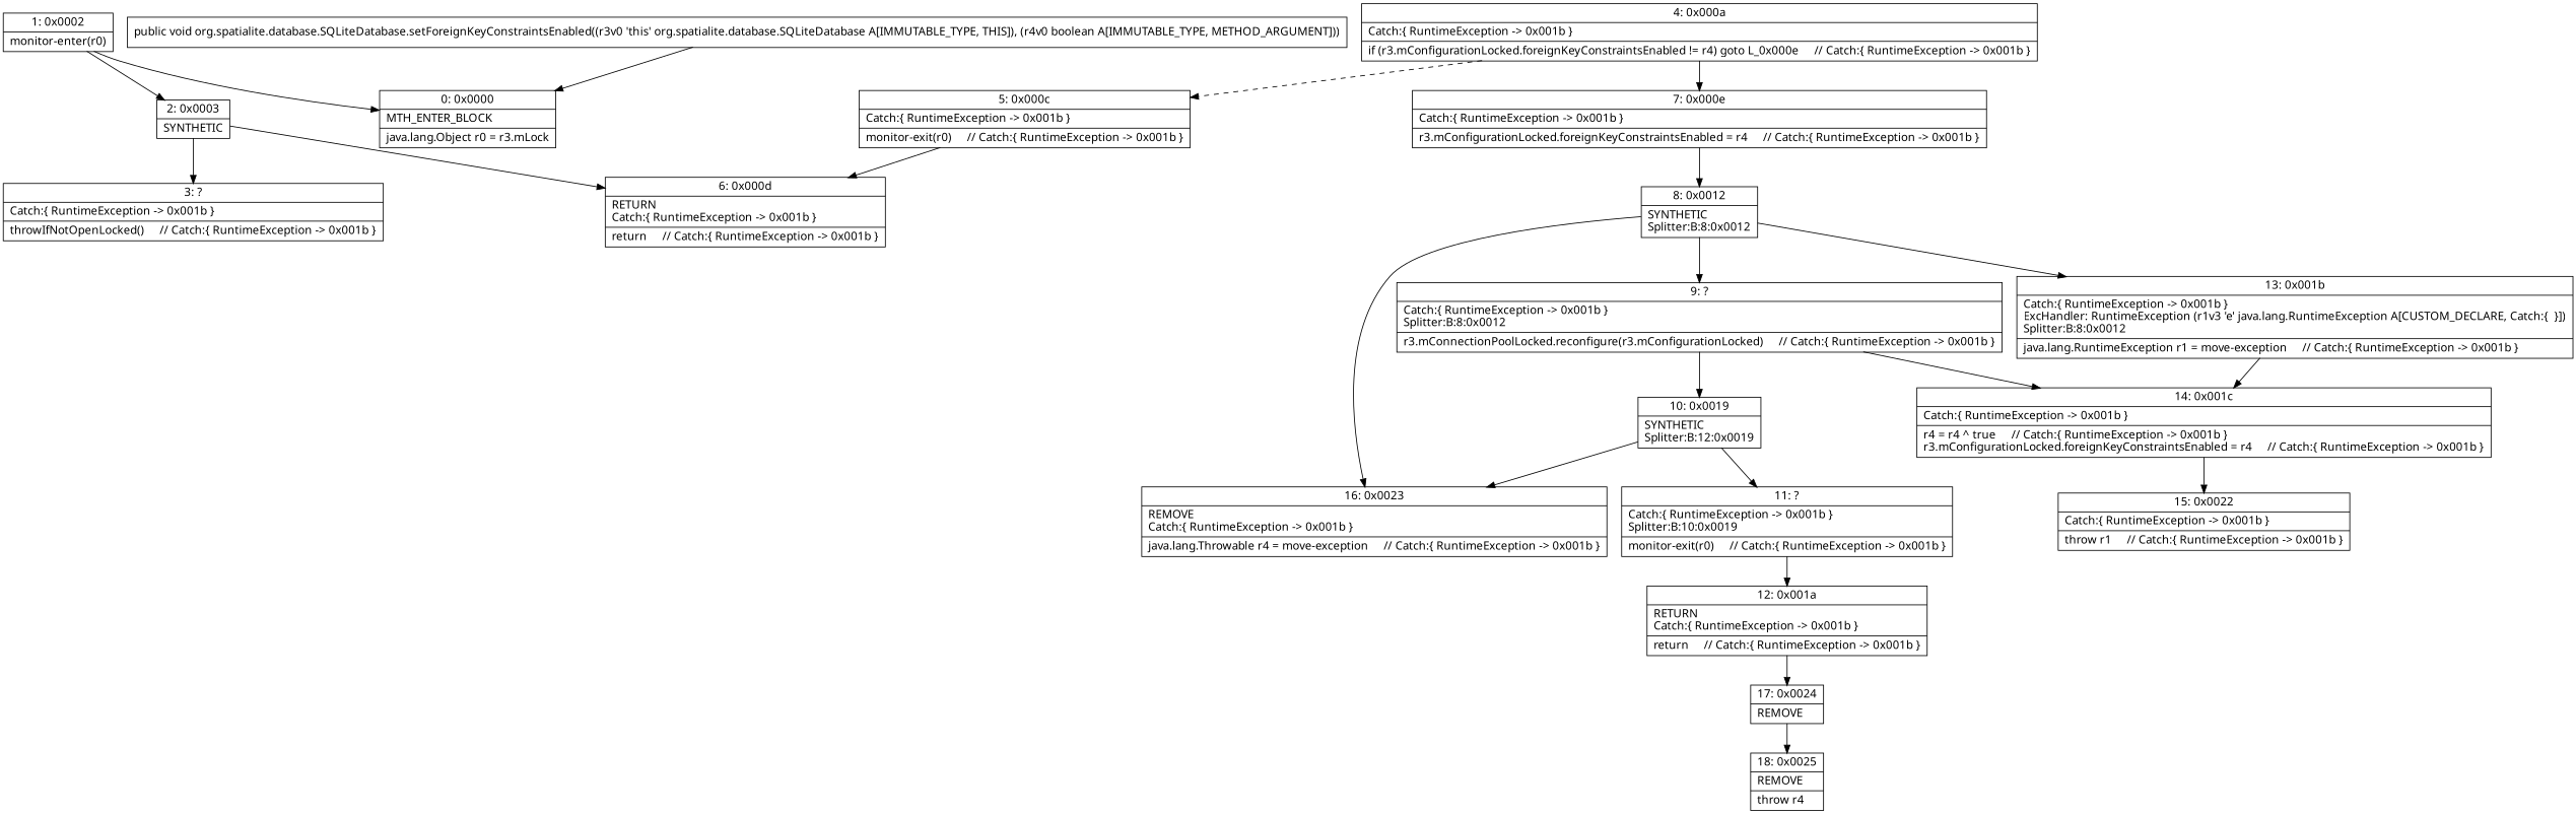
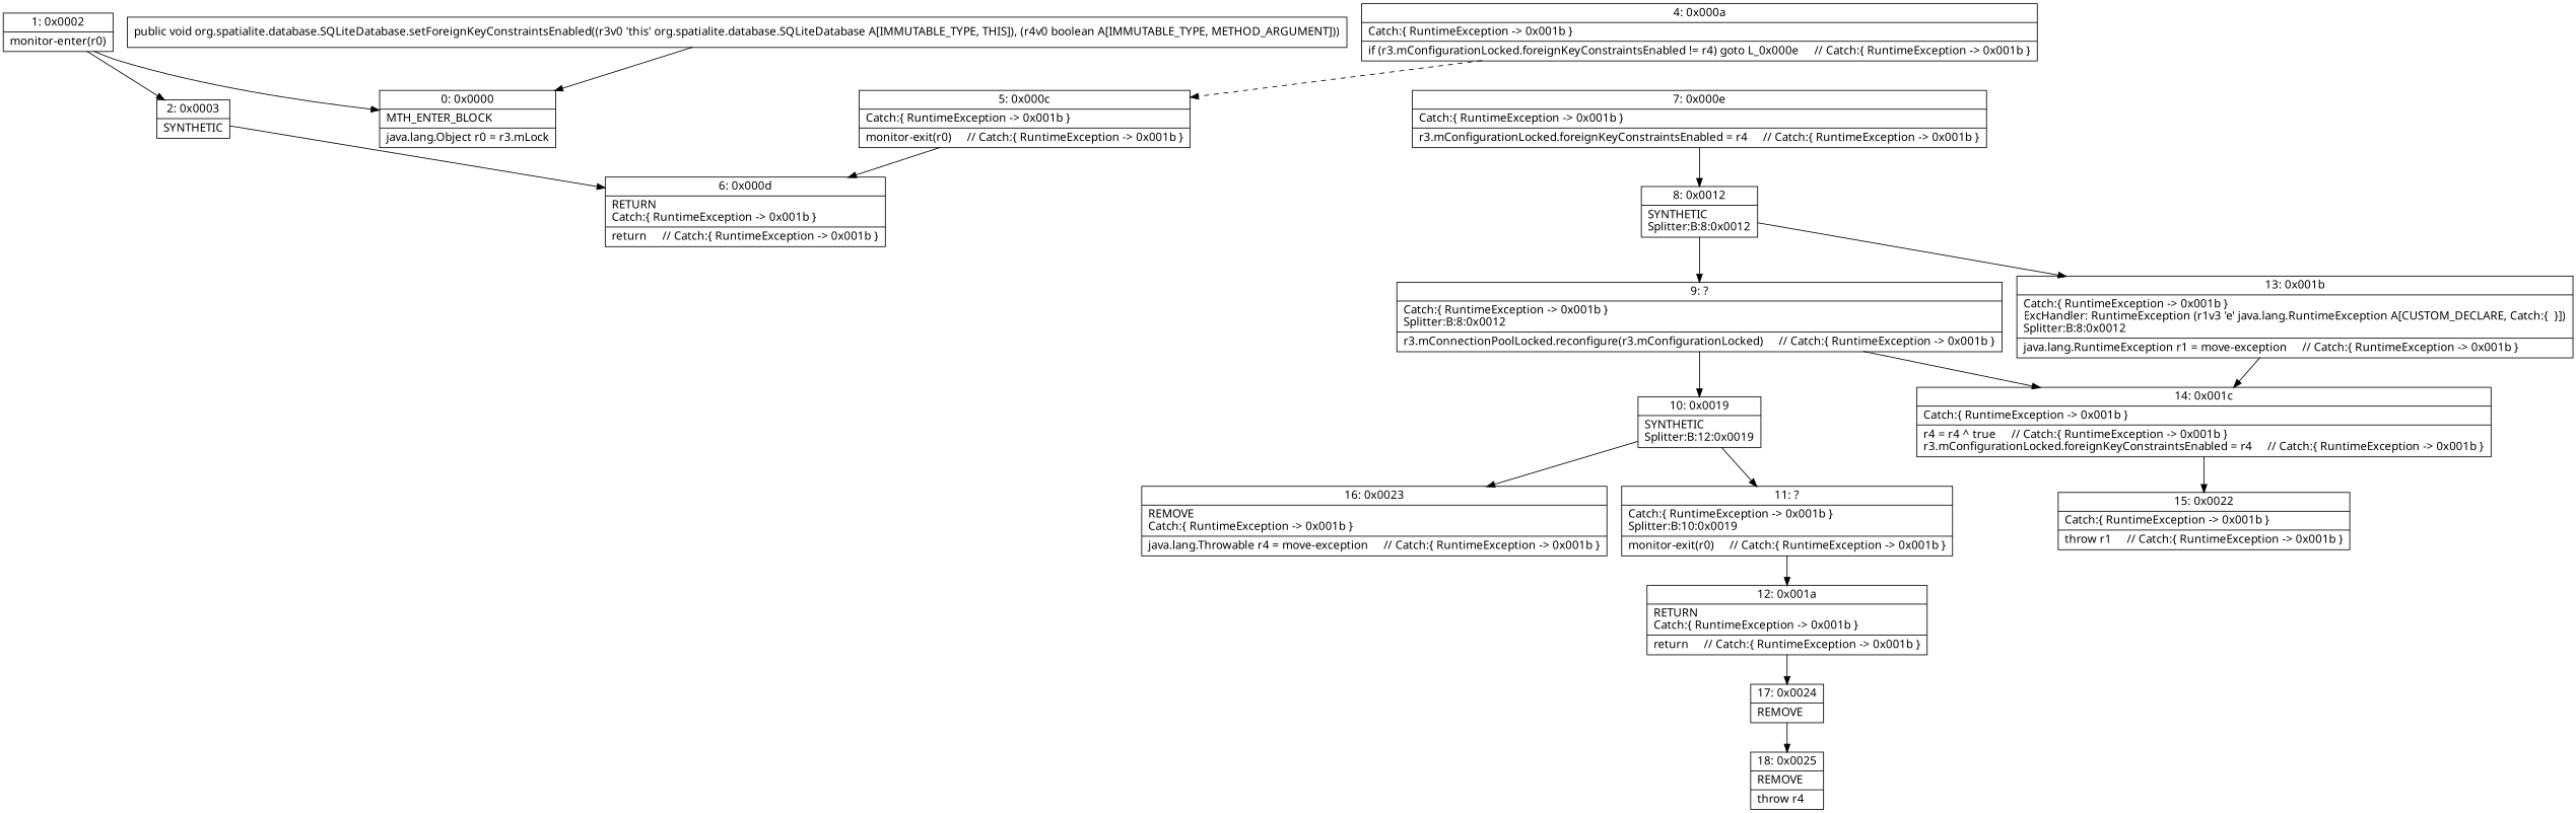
  digraph {
    fontname="Noto Sans"
    node [fontname="Noto Sans" shape=record]
    edge [fontname="Noto Sans"]
    n1 [label="{0\:\ 0x0000|MTH_ENTER_BLOCK\l|java.lang.Object r0 = r3.mLock\l}"]
    n2 [label="{1\:\ 0x0002|monitor\-enter(r0)\l}"]
    n3 [label="{2\:\ 0x0003|SYNTHETIC\l}"]
-   n4 [label="{3\:\ ?|Catch:\{ RuntimeException \-\> 0x001b \}\l|throwIfNotOpenLocked()     \/\/ Catch:\{ RuntimeException \-\> 0x001b \}\l}"]
    n5 [label="{6\:\ 0x000d|RETURN\lCatch:\{ RuntimeException \-\> 0x001b \}\l|return     \/\/ Catch:\{ RuntimeException \-\> 0x001b \}\l}"]
    n6 [label="{16\:\ 0x0023|REMOVE\lCatch:\{ RuntimeException \-\> 0x001b \}\l|java.lang.Throwable r4 = move\-exception     \/\/ Catch:\{ RuntimeException \-\> 0x001b \}\l}"]
    n7 [label="{4\:\ 0x000a|Catch:\{ RuntimeException \-\> 0x001b \}\l|if (r3.mConfigurationLocked.foreignKeyConstraintsEnabled != r4) goto L_0x000e     \/\/ Catch:\{ RuntimeException \-\> 0x001b \}\l}"]
    n8 [label="{5\:\ 0x000c|Catch:\{ RuntimeException \-\> 0x001b \}\l|monitor\-exit(r0)     \/\/ Catch:\{ RuntimeException \-\> 0x001b \}\l}"]
    n9 [label="{7\:\ 0x000e|Catch:\{ RuntimeException \-\> 0x001b \}\l|r3.mConfigurationLocked.foreignKeyConstraintsEnabled = r4     \/\/ Catch:\{ RuntimeException \-\> 0x001b \}\l}"]
    n10 [label="{8\:\ 0x0012|SYNTHETIC\lSplitter:B:8:0x0012\l}"]
    n11 [label="{9\:\ ?|Catch:\{ RuntimeException \-\> 0x001b \}\lSplitter:B:8:0x0012\l|r3.mConnectionPoolLocked.reconfigure(r3.mConfigurationLocked)     \/\/ Catch:\{ RuntimeException \-\> 0x001b \}\l}"]
    n12 [label="{13\:\ 0x001b|Catch:\{ RuntimeException \-\> 0x001b \}\lExcHandler: RuntimeException (r1v3 'e' java.lang.RuntimeException A[CUSTOM_DECLARE, Catch:\{  \}])\lSplitter:B:8:0x0012\l|java.lang.RuntimeException r1 = move\-exception     \/\/ Catch:\{ RuntimeException \-\> 0x001b \}\l}"]
    n13 [label="{10\:\ 0x0019|SYNTHETIC\lSplitter:B:12:0x0019\l}"]
    n14 [label="{14\:\ 0x001c|Catch:\{ RuntimeException \-\> 0x001b \}\l|r4 = r4 ^ true     \/\/ Catch:\{ RuntimeException \-\> 0x001b \}\lr3.mConfigurationLocked.foreignKeyConstraintsEnabled = r4     \/\/ Catch:\{ RuntimeException \-\> 0x001b \}\l}"]
    n15 [label="{11\:\ ?|Catch:\{ RuntimeException \-\> 0x001b \}\lSplitter:B:10:0x0019\l|monitor\-exit(r0)     \/\/ Catch:\{ RuntimeException \-\> 0x001b \}\l}"]
    n16 [label="{12\:\ 0x001a|RETURN\lCatch:\{ RuntimeException \-\> 0x001b \}\l|return     \/\/ Catch:\{ RuntimeException \-\> 0x001b \}\l}"]
    n17 [label="{17\:\ 0x0024|REMOVE\l}"]
    n18 [label="{15\:\ 0x0022|Catch:\{ RuntimeException \-\> 0x001b \}\l|throw r1     \/\/ Catch:\{ RuntimeException \-\> 0x001b \}\l}"]
    n19 [label="{18\:\ 0x0025|REMOVE\l|throw r4\l}"]
    n20 [label="{public void org.spatialite.database.SQLiteDatabase.setForeignKeyConstraintsEnabled((r3v0 'this' org.spatialite.database.SQLiteDatabase A[IMMUTABLE_TYPE, THIS]), (r4v0 boolean A[IMMUTABLE_TYPE, METHOD_ARGUMENT])) }"]
    n2 -> n1
    n2 -> n3
-   n3 -> n4
    n3 -> n5
    n7 -> n8 [style=dashed]
-   n7 -> n9
    n8 -> n5
    n9 -> n10
-   n10 -> n6
    n10 -> n11
    n10 -> n12
    n11 -> n13
    n11 -> n14
    n12 -> n14
    n13 -> n6
    n13 -> n15
    n14 -> n18
    n15 -> n16
    n16 -> n17
    n17 -> n19
    n20 -> n1
  }
